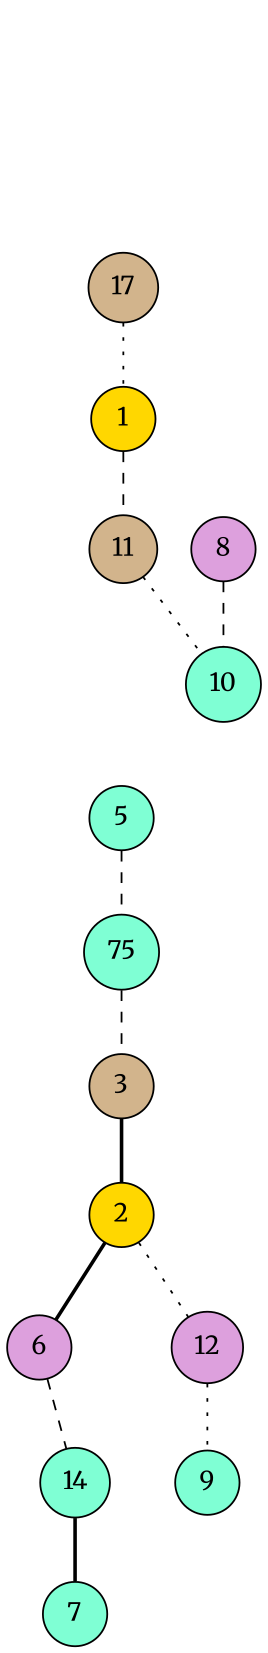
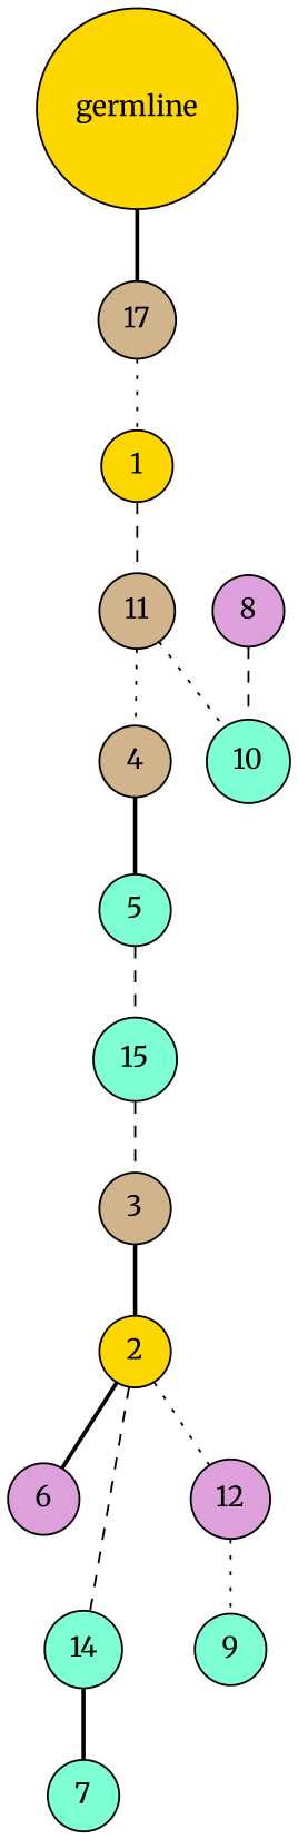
  graph {
    fontname=Merriweather
    rankdir=UD
    splines=line
    node [fillcolor=aquamarine fontname=Merriweather shape=circle style=filled]
    edge [fontname=Merriweather style=bold]
+   n1 [fillcolor=gold label=germline]
    n2 [fillcolor=tan label=17]
    n3 [fillcolor=gold label=1]
    n4 [fillcolor=tan label=11]
+   n5 [fillcolor=tan label=4]
    n6 [label=10]
    n7 [label=5]
    n8 [fillcolor=plum label=8]
-   n9 [label=75]
+   n9 [label=15]
    n10 [fillcolor=tan label=3]
    n11 [fillcolor=gold label=2]
    n12 [fillcolor=plum label=6]
    n13 [fillcolor=plum label=12]
    n14 [label=14]
    n15 [label=9]
    n16 [label=7]
+   n1 -- n2
    n2 -- n3 [style=dotted]
    n3 -- n4 [style=dashed]
+   n4 -- n5 [style=dotted]
    n4 -- n6 [style=dotted]
+   n5 -- n7
    n7 -- n9 [style=dashed]
    n8 -- n6 [style=dashed]
    n9 -- n10 [style=dashed]
    n10 -- n11
    n11 -- n12
    n11 -- n13 [style=dotted]
-   n12 -- n14 [style=dashed]
+   n11 -- n14 [style=dashed]
    n13 -- n15 [style=dotted]
    n14 -- n16
  }
